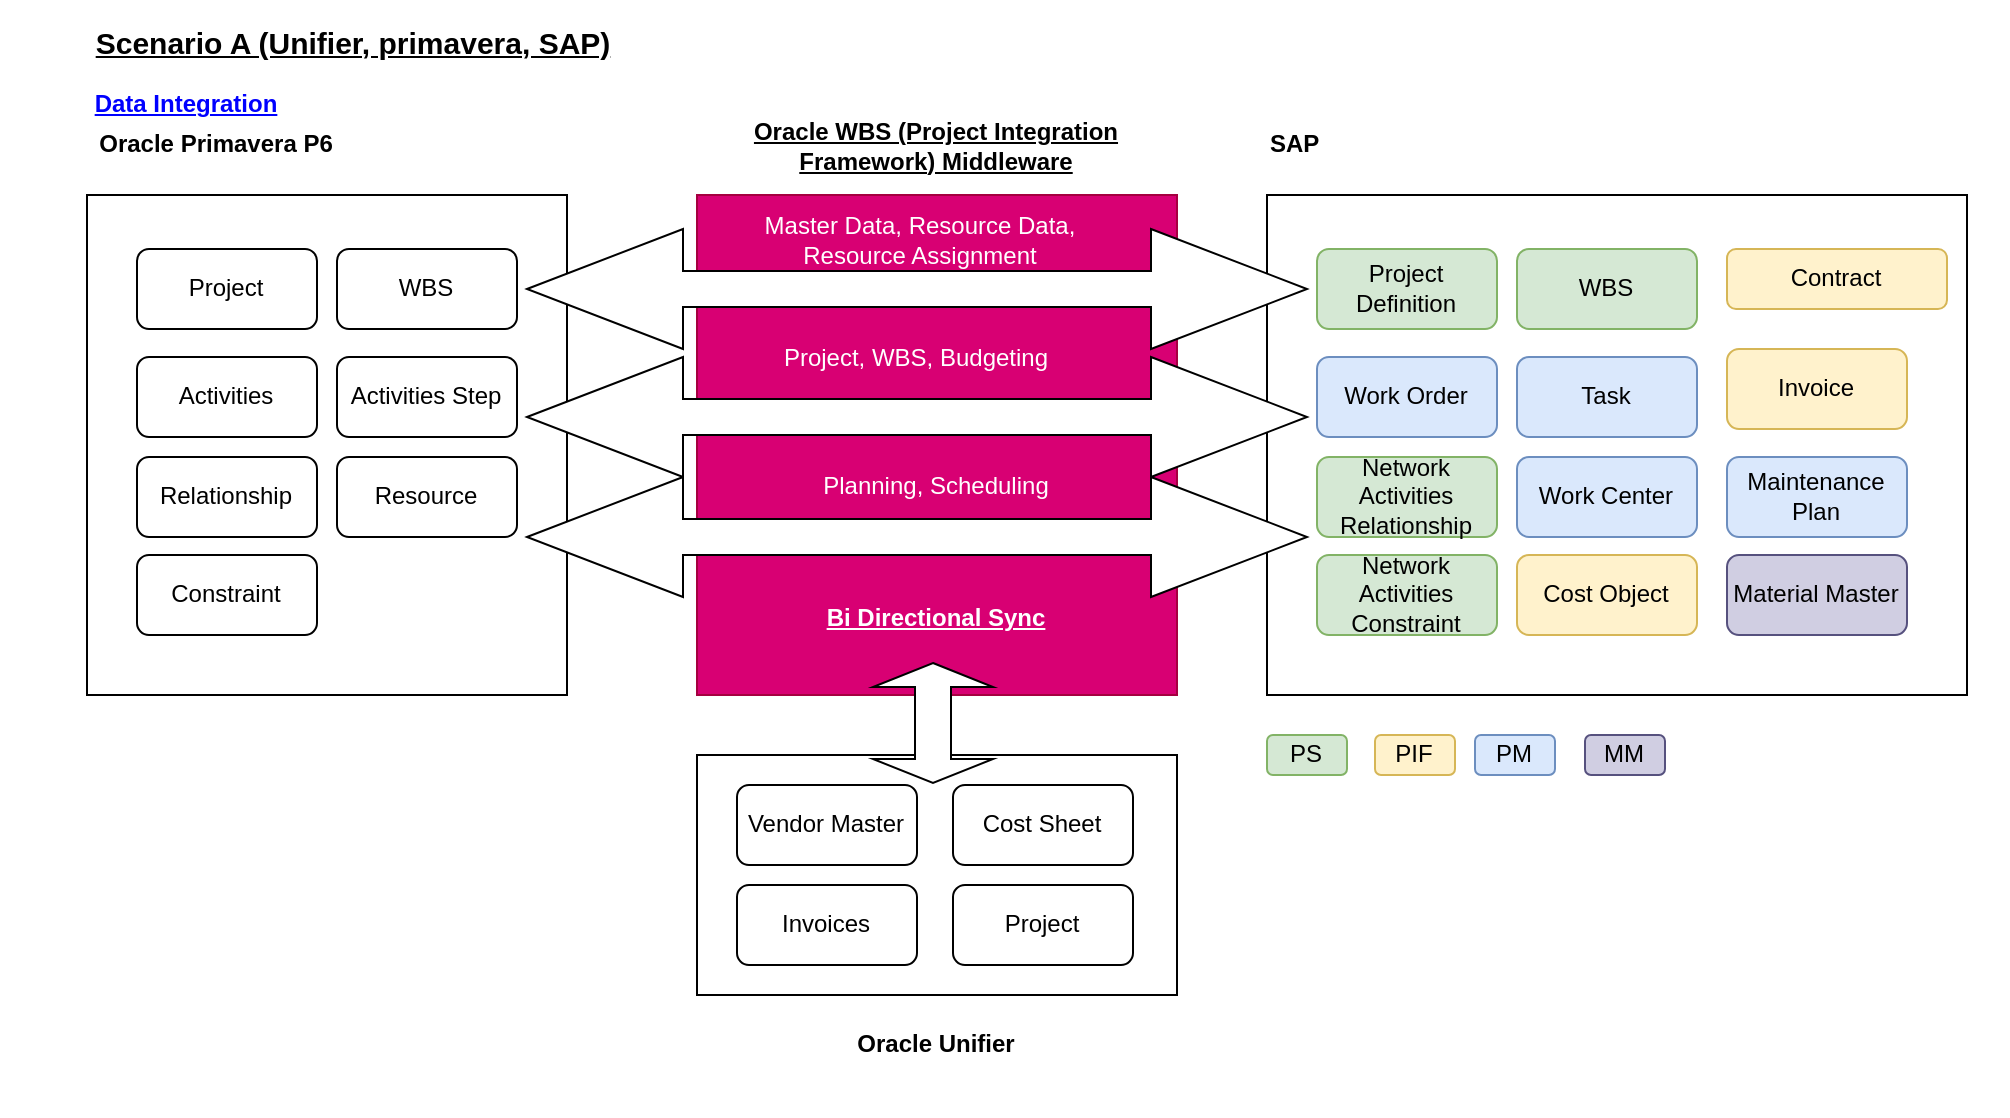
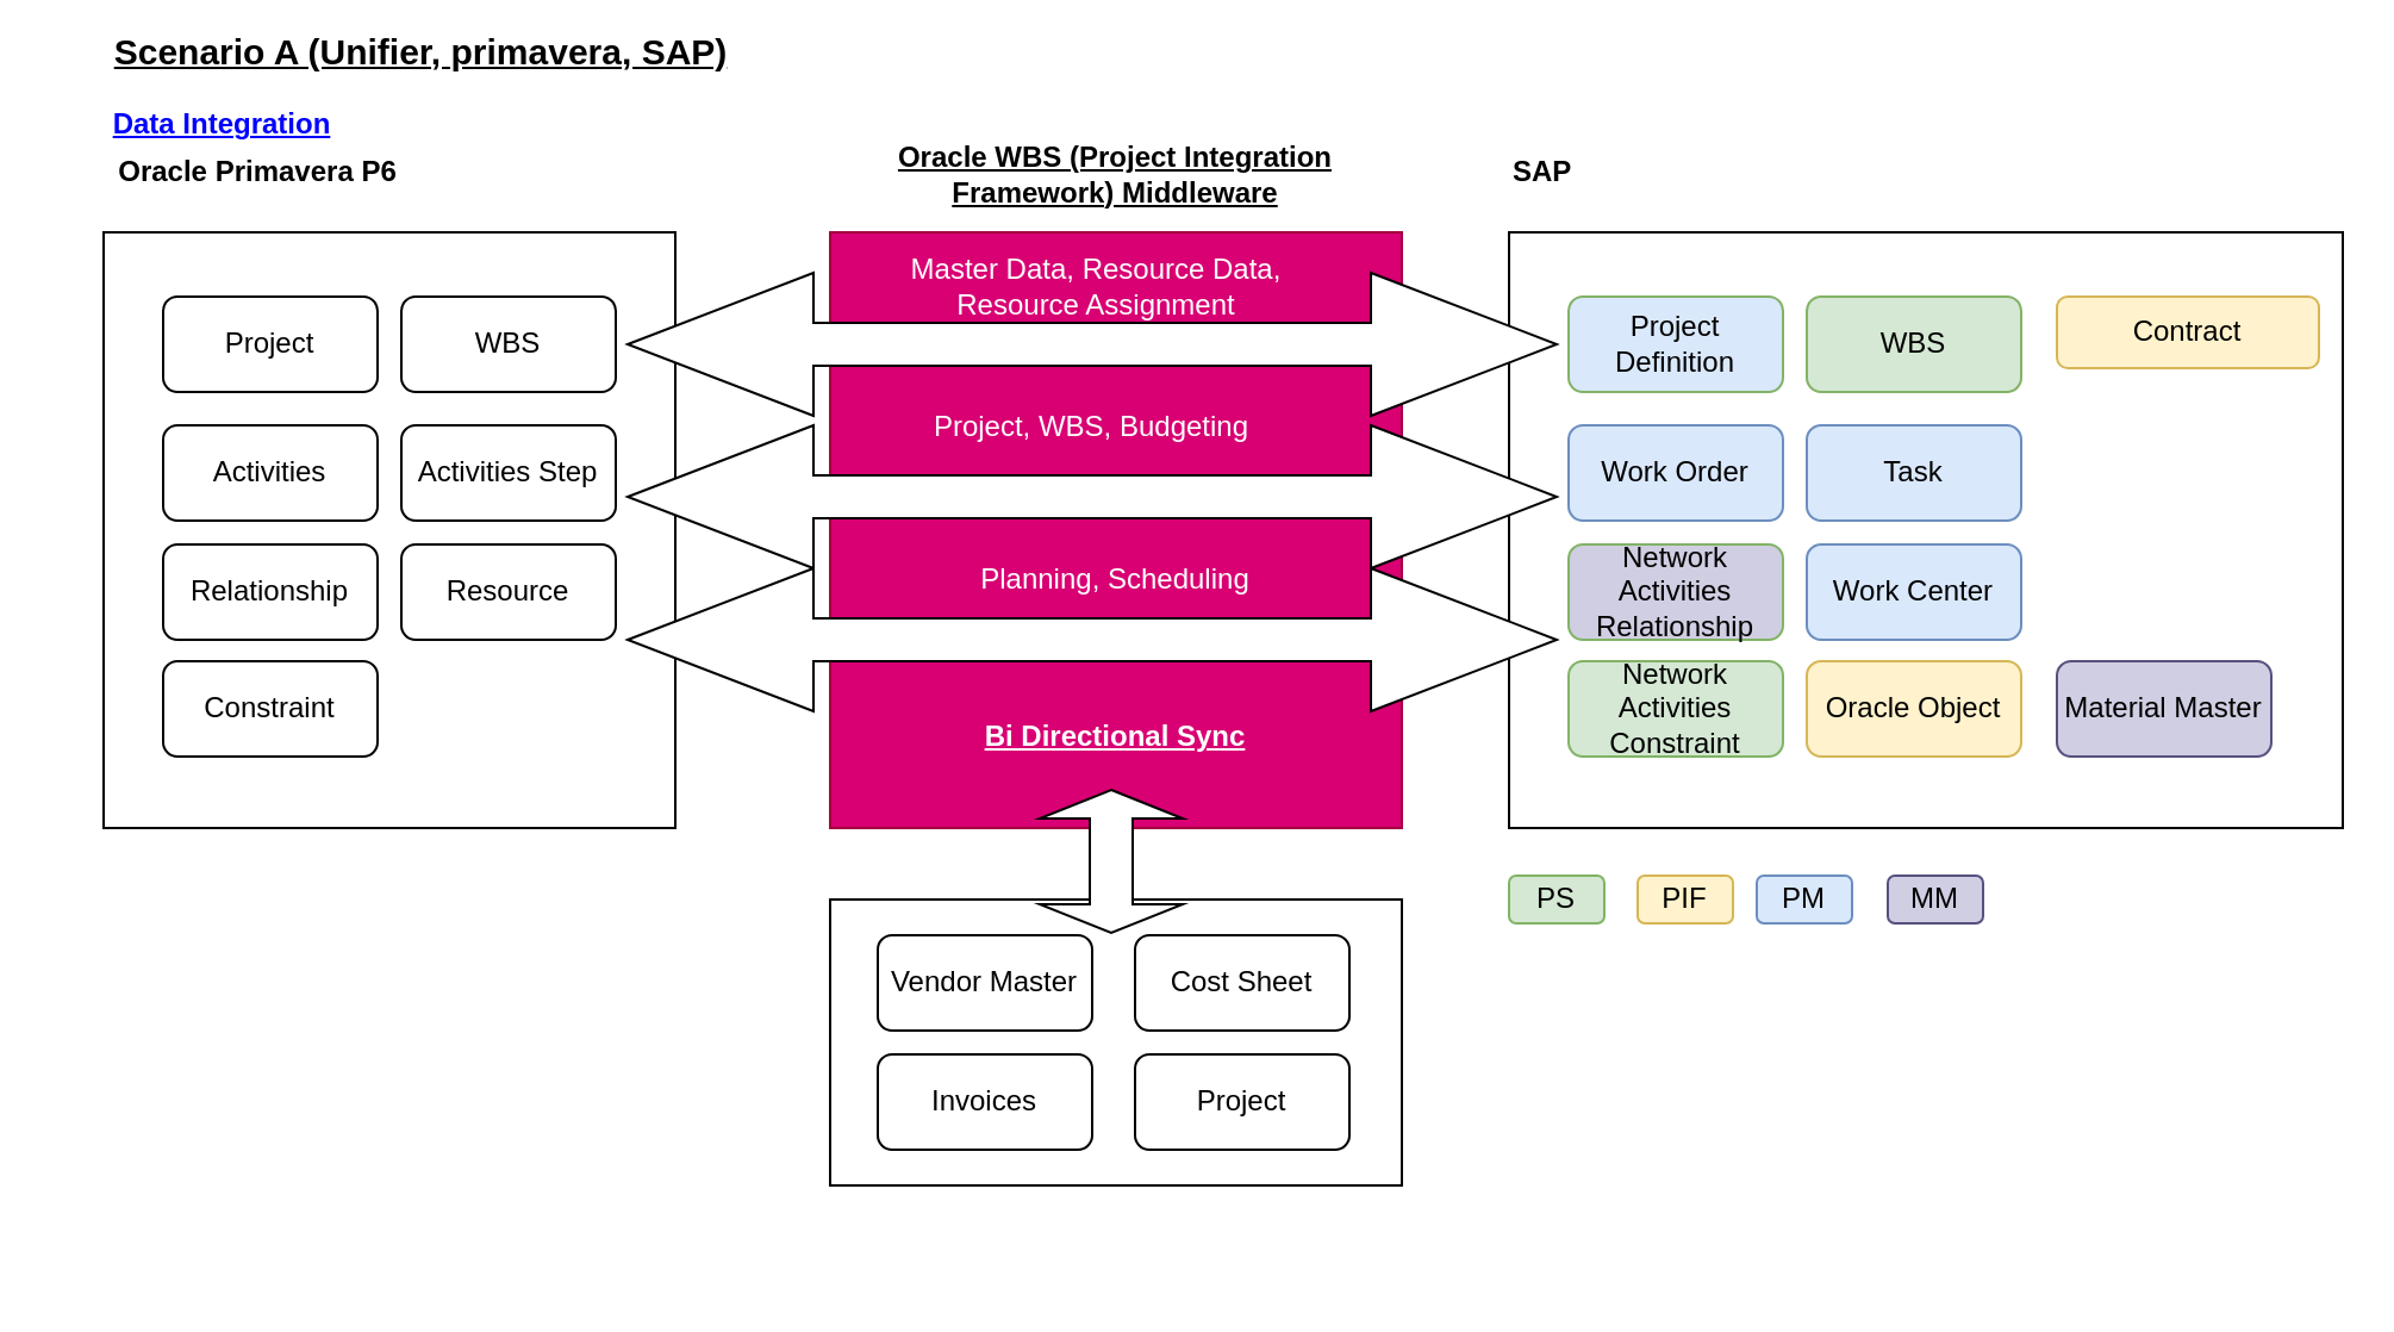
  <mxCell id="0" />
  <mxCell id="1" parent="0" />
  <mxCell id="2" value="" style="rounded=0;whiteSpace=wrap;html=1;strokeColor=#A50040;fillColor=#d80073;fontColor=#ffffff;" vertex="1" parent="1"><mxGeometry x="348" y="97" width="240" height="250" as="geometry" /></mxCell>
  <mxCell id="3" value="Oracle Primavera P6" style="text;html=1;strokeColor=none;fillColor=none;align=center;verticalAlign=middle;whiteSpace=wrap;rounded=0;fontStyle=1" vertex="1" parent="1"><mxGeometry x="43" y="57" width="130" height="30" as="geometry" /></mxCell>
  <mxCell id="4" value="&lt;span style=&quot;font-weight: normal;&quot;&gt;Master Data, Resource Data, Resource Assignment&lt;/span&gt;" style="text;html=1;strokeColor=none;fillColor=none;align=center;verticalAlign=middle;whiteSpace=wrap;rounded=0;fontStyle=1;fontColor=#FFFFFF;" vertex="1" parent="1"><mxGeometry x="365" y="105" width="190" height="30" as="geometry" /></mxCell>
  <mxCell id="5" value="&lt;span style=&quot;font-weight: 400;&quot;&gt;Project, WBS, Budgeting&lt;/span&gt;" style="text;html=1;strokeColor=none;fillColor=none;align=center;verticalAlign=middle;whiteSpace=wrap;rounded=0;fontStyle=1;fontColor=#FFFFFF;" vertex="1" parent="1"><mxGeometry x="363" y="164" width="190" height="30" as="geometry" /></mxCell>
  <mxCell id="6" value="&lt;span style=&quot;font-weight: normal;&quot;&gt;Planning, Scheduling&lt;/span&gt;" style="text;html=1;strokeColor=none;fillColor=none;align=center;verticalAlign=middle;whiteSpace=wrap;rounded=0;fontStyle=1;fontColor=#FFFFFF;" vertex="1" parent="1"><mxGeometry x="373" y="228" width="190" height="30" as="geometry" /></mxCell>
  <mxCell id="7" value="&lt;u&gt;Oracle WBS (Project Integration Framework) Middleware&lt;/u&gt;" style="text;html=1;strokeColor=none;fillColor=none;align=center;verticalAlign=middle;whiteSpace=wrap;rounded=0;fontStyle=1" vertex="1" parent="1"><mxGeometry x="373" y="72" width="190" as="geometry" /></mxCell>
  <mxCell id="8" value="&lt;u&gt;Bi Directional Sync&lt;/u&gt;" style="text;html=1;strokeColor=none;fillColor=none;align=center;verticalAlign=middle;whiteSpace=wrap;rounded=0;fontStyle=1;fontColor=#FFFFFF;" vertex="1" parent="1"><mxGeometry x="373" y="308" width="190" as="geometry" /></mxCell>
  <mxCell id="9" value="" style="rounded=0;whiteSpace=wrap;html=1;" vertex="1" parent="1"><mxGeometry x="348" y="377" width="240" height="120" as="geometry" /></mxCell>
- <mxCell id="10" value="Oracle Unifier" style="text;html=1;strokeColor=none;fillColor=none;align=center;verticalAlign=middle;whiteSpace=wrap;rounded=0;fontStyle=1" vertex="1" parent="1"><mxGeometry x="403" y="507" width="130" height="30" as="geometry" /></mxCell>
  <mxCell id="11" value="Vendor Master" style="rounded=1;whiteSpace=wrap;html=1;" vertex="1" parent="1"><mxGeometry x="368" y="392" width="90" height="40" as="geometry" /></mxCell>
  <mxCell id="12" value="Cost Sheet" style="rounded=1;whiteSpace=wrap;html=1;" vertex="1" parent="1"><mxGeometry x="476" y="392" width="90" height="40" as="geometry" /></mxCell>
  <mxCell id="13" value="Invoices" style="rounded=1;whiteSpace=wrap;html=1;" vertex="1" parent="1"><mxGeometry x="368" y="442" width="90" height="40" as="geometry" /></mxCell>
  <mxCell id="14" value="Project" style="rounded=1;whiteSpace=wrap;html=1;" vertex="1" parent="1"><mxGeometry x="476" y="442" width="90" height="40" as="geometry" /></mxCell>
  <mxCell id="15" value="" style="shape=doubleArrow;whiteSpace=wrap;html=1;rotation=90;" vertex="1" parent="1"><mxGeometry x="436" y="331" width="60" height="60" as="geometry" /></mxCell>
  <mxCell id="16" value="Data Integration" style="text;html=1;strokeColor=none;fillColor=none;align=center;verticalAlign=middle;whiteSpace=wrap;rounded=0;fontStyle=5;fontColor=#0000FF;" vertex="1" parent="1"><mxGeometry x="23" y="37" width="140" height="30" as="geometry" /></mxCell>
  <mxCell id="17" value="&lt;u style=&quot;font-size: 15px;&quot;&gt;Scenario A (Unifier, primavera, SAP)&lt;/u&gt;" style="text;html=1;strokeColor=none;fillColor=none;align=center;verticalAlign=middle;whiteSpace=wrap;rounded=0;fontStyle=1;fontSize=15;" vertex="1" parent="1"><mxGeometry x="20" y="20" width="313" as="geometry" /></mxCell>
  <mxCell id="18" value="" style="group" vertex="1" connectable="0" parent="1"><mxGeometry x="43" y="97" width="240" height="250" as="geometry" /></mxCell>
  <mxCell id="19" value="" style="rounded=0;whiteSpace=wrap;html=1;" vertex="1" parent="18"><mxGeometry width="240" height="250" as="geometry" /></mxCell>
  <mxCell id="20" value="Project" style="rounded=1;whiteSpace=wrap;html=1;" vertex="1" parent="18"><mxGeometry x="25" y="27" width="90" height="40" as="geometry" /></mxCell>
  <mxCell id="21" value="WBS" style="rounded=1;whiteSpace=wrap;html=1;" vertex="1" parent="18"><mxGeometry x="125" y="27" width="90" height="40" as="geometry" /></mxCell>
  <mxCell id="22" value="Activities" style="rounded=1;whiteSpace=wrap;html=1;" vertex="1" parent="18"><mxGeometry x="25" y="81" width="90" height="40" as="geometry" /></mxCell>
  <mxCell id="23" value="Activities Step" style="rounded=1;whiteSpace=wrap;html=1;" vertex="1" parent="18"><mxGeometry x="125" y="81" width="90" height="40" as="geometry" /></mxCell>
  <mxCell id="24" value="Relationship" style="rounded=1;whiteSpace=wrap;html=1;" vertex="1" parent="18"><mxGeometry x="25" y="131" width="90" height="40" as="geometry" /></mxCell>
  <mxCell id="25" value="Resource" style="rounded=1;whiteSpace=wrap;html=1;" vertex="1" parent="18"><mxGeometry x="125" y="131" width="90" height="40" as="geometry" /></mxCell>
  <mxCell id="26" value="Constraint" style="rounded=1;whiteSpace=wrap;html=1;" vertex="1" parent="18"><mxGeometry x="25" y="180" width="90" height="40" as="geometry" /></mxCell>
  <mxCell id="27" value="" style="group" vertex="1" connectable="0" parent="1"><mxGeometry x="633" y="57" width="350" height="330" as="geometry" /></mxCell>
  <mxCell id="28" value="" style="rounded=0;whiteSpace=wrap;html=1;" vertex="1" parent="27"><mxGeometry y="40" width="350" height="250" as="geometry" /></mxCell>
  <mxCell id="29" value="SAP" style="text;html=1;strokeColor=none;fillColor=none;align=left;verticalAlign=middle;whiteSpace=wrap;rounded=0;fontStyle=1" vertex="1" parent="27"><mxGeometry width="130" height="30" as="geometry" /></mxCell>
- <mxCell id="30" value="Project&lt;br&gt;Definition" style="rounded=1;whiteSpace=wrap;html=1;fillColor=#d5e8d4;strokeColor=#82b366;" vertex="1" parent="27"><mxGeometry x="25" y="67" width="90" height="40" as="geometry" /></mxCell>
+ <mxCell id="30" value="Project&lt;br&gt;Definition" style="rounded=1;whiteSpace=wrap;html=1;fillColor=#dae8fc;strokeColor=#82b366;" vertex="1" parent="27"><mxGeometry x="25" y="67" width="90" height="40" as="geometry" /></mxCell>
  <mxCell id="31" value="WBS" style="rounded=1;whiteSpace=wrap;html=1;fillColor=#d5e8d4;strokeColor=#82b366;" vertex="1" parent="27"><mxGeometry x="125" y="67" width="90" height="40" as="geometry" /></mxCell>
  <mxCell id="32" value="Work Order" style="rounded=1;whiteSpace=wrap;html=1;fillColor=#dae8fc;strokeColor=#6c8ebf;" vertex="1" parent="27"><mxGeometry x="25" y="121" width="90" height="40" as="geometry" /></mxCell>
  <mxCell id="33" value="Task" style="rounded=1;whiteSpace=wrap;html=1;fillColor=#dae8fc;strokeColor=#6c8ebf;" vertex="1" parent="27"><mxGeometry x="125" y="121" width="90" height="40" as="geometry" /></mxCell>
- <mxCell id="34" value="Network Activities Relationship" style="rounded=1;whiteSpace=wrap;html=1;fillColor=#d5e8d4;strokeColor=#82b366;" vertex="1" parent="27"><mxGeometry x="25" y="171" width="90" height="40" as="geometry" /></mxCell>
+ <mxCell id="34" value="Network Activities Relationship" style="rounded=1;whiteSpace=wrap;html=1;fillColor=#d0cee2;strokeColor=#82b366;" vertex="1" parent="27"><mxGeometry x="25" y="171" width="90" height="40" as="geometry" /></mxCell>
  <mxCell id="35" value="Work Center" style="rounded=1;whiteSpace=wrap;html=1;fillColor=#dae8fc;strokeColor=#6c8ebf;" vertex="1" parent="27"><mxGeometry x="125" y="171" width="90" height="40" as="geometry" /></mxCell>
  <mxCell id="36" value="Network Activities Constraint" style="rounded=1;whiteSpace=wrap;html=1;fillColor=#d5e8d4;strokeColor=#82b366;" vertex="1" parent="27"><mxGeometry x="25" y="220" width="90" height="40" as="geometry" /></mxCell>
- <mxCell id="37" value="Cost Object" style="rounded=1;whiteSpace=wrap;html=1;fillColor=#fff2cc;strokeColor=#d6b656;" vertex="1" parent="27"><mxGeometry x="125" y="220" width="90" height="40" as="geometry" /></mxCell>
+ <mxCell id="37" value="Oracle Object" style="rounded=1;whiteSpace=wrap;html=1;fillColor=#fff2cc;strokeColor=#d6b656;" vertex="1" parent="27"><mxGeometry x="125" y="220" width="90" height="40" as="geometry" /></mxCell>
  <mxCell id="38" value="Contract" style="rounded=1;whiteSpace=wrap;html=1;fillColor=#fff2cc;strokeColor=#d6b656;" vertex="1" parent="27"><mxGeometry x="230" y="67" width="110" height="30" as="geometry" /></mxCell>
- <mxCell id="39" value="Invoice" style="rounded=1;whiteSpace=wrap;html=1;fillColor=#fff2cc;strokeColor=#d6b656;" vertex="1" parent="27"><mxGeometry x="230" y="117" width="90" height="40" as="geometry" /></mxCell>
  <mxCell id="40" value="PS" style="rounded=1;whiteSpace=wrap;html=1;fillColor=#d5e8d4;strokeColor=#82b366;" vertex="1" parent="27"><mxGeometry y="310" width="40" height="20" as="geometry" /></mxCell>
  <mxCell id="41" value="PIF" style="rounded=1;whiteSpace=wrap;html=1;fillColor=#fff2cc;strokeColor=#d6b656;" vertex="1" parent="27"><mxGeometry x="54" y="310" width="40" height="20" as="geometry" /></mxCell>
  <mxCell id="42" value="PM" style="rounded=1;whiteSpace=wrap;html=1;fillColor=#dae8fc;strokeColor=#6c8ebf;" vertex="1" parent="27"><mxGeometry x="104" y="310" width="40" height="20" as="geometry" /></mxCell>
- <mxCell id="43" value="Maintenance Plan" style="rounded=1;whiteSpace=wrap;html=1;fillColor=#dae8fc;strokeColor=#6c8ebf;" vertex="1" parent="27"><mxGeometry x="230" y="171" width="90" height="40" as="geometry" /></mxCell>
  <mxCell id="44" value="Material Master" style="rounded=1;whiteSpace=wrap;html=1;fillColor=#d0cee2;strokeColor=#56517e;" vertex="1" parent="27"><mxGeometry x="230" y="220" width="90" height="40" as="geometry" /></mxCell>
  <mxCell id="45" value="MM" style="rounded=1;whiteSpace=wrap;html=1;fillColor=#d0cee2;strokeColor=#56517e;" vertex="1" parent="27"><mxGeometry x="159" y="310" width="40" height="20" as="geometry" /></mxCell>
  <mxCell id="46" value="" style="shape=doubleArrow;whiteSpace=wrap;html=1;" vertex="1" parent="1"><mxGeometry x="263" y="114" width="390" height="60" as="geometry" /></mxCell>
  <mxCell id="47" value="" style="shape=doubleArrow;whiteSpace=wrap;html=1;" vertex="1" parent="1"><mxGeometry x="263" y="178" width="390" height="60" as="geometry" /></mxCell>
  <mxCell id="48" value="" style="shape=doubleArrow;whiteSpace=wrap;html=1;" vertex="1" parent="1"><mxGeometry x="263" y="238" width="390" height="60" as="geometry" /></mxCell>
